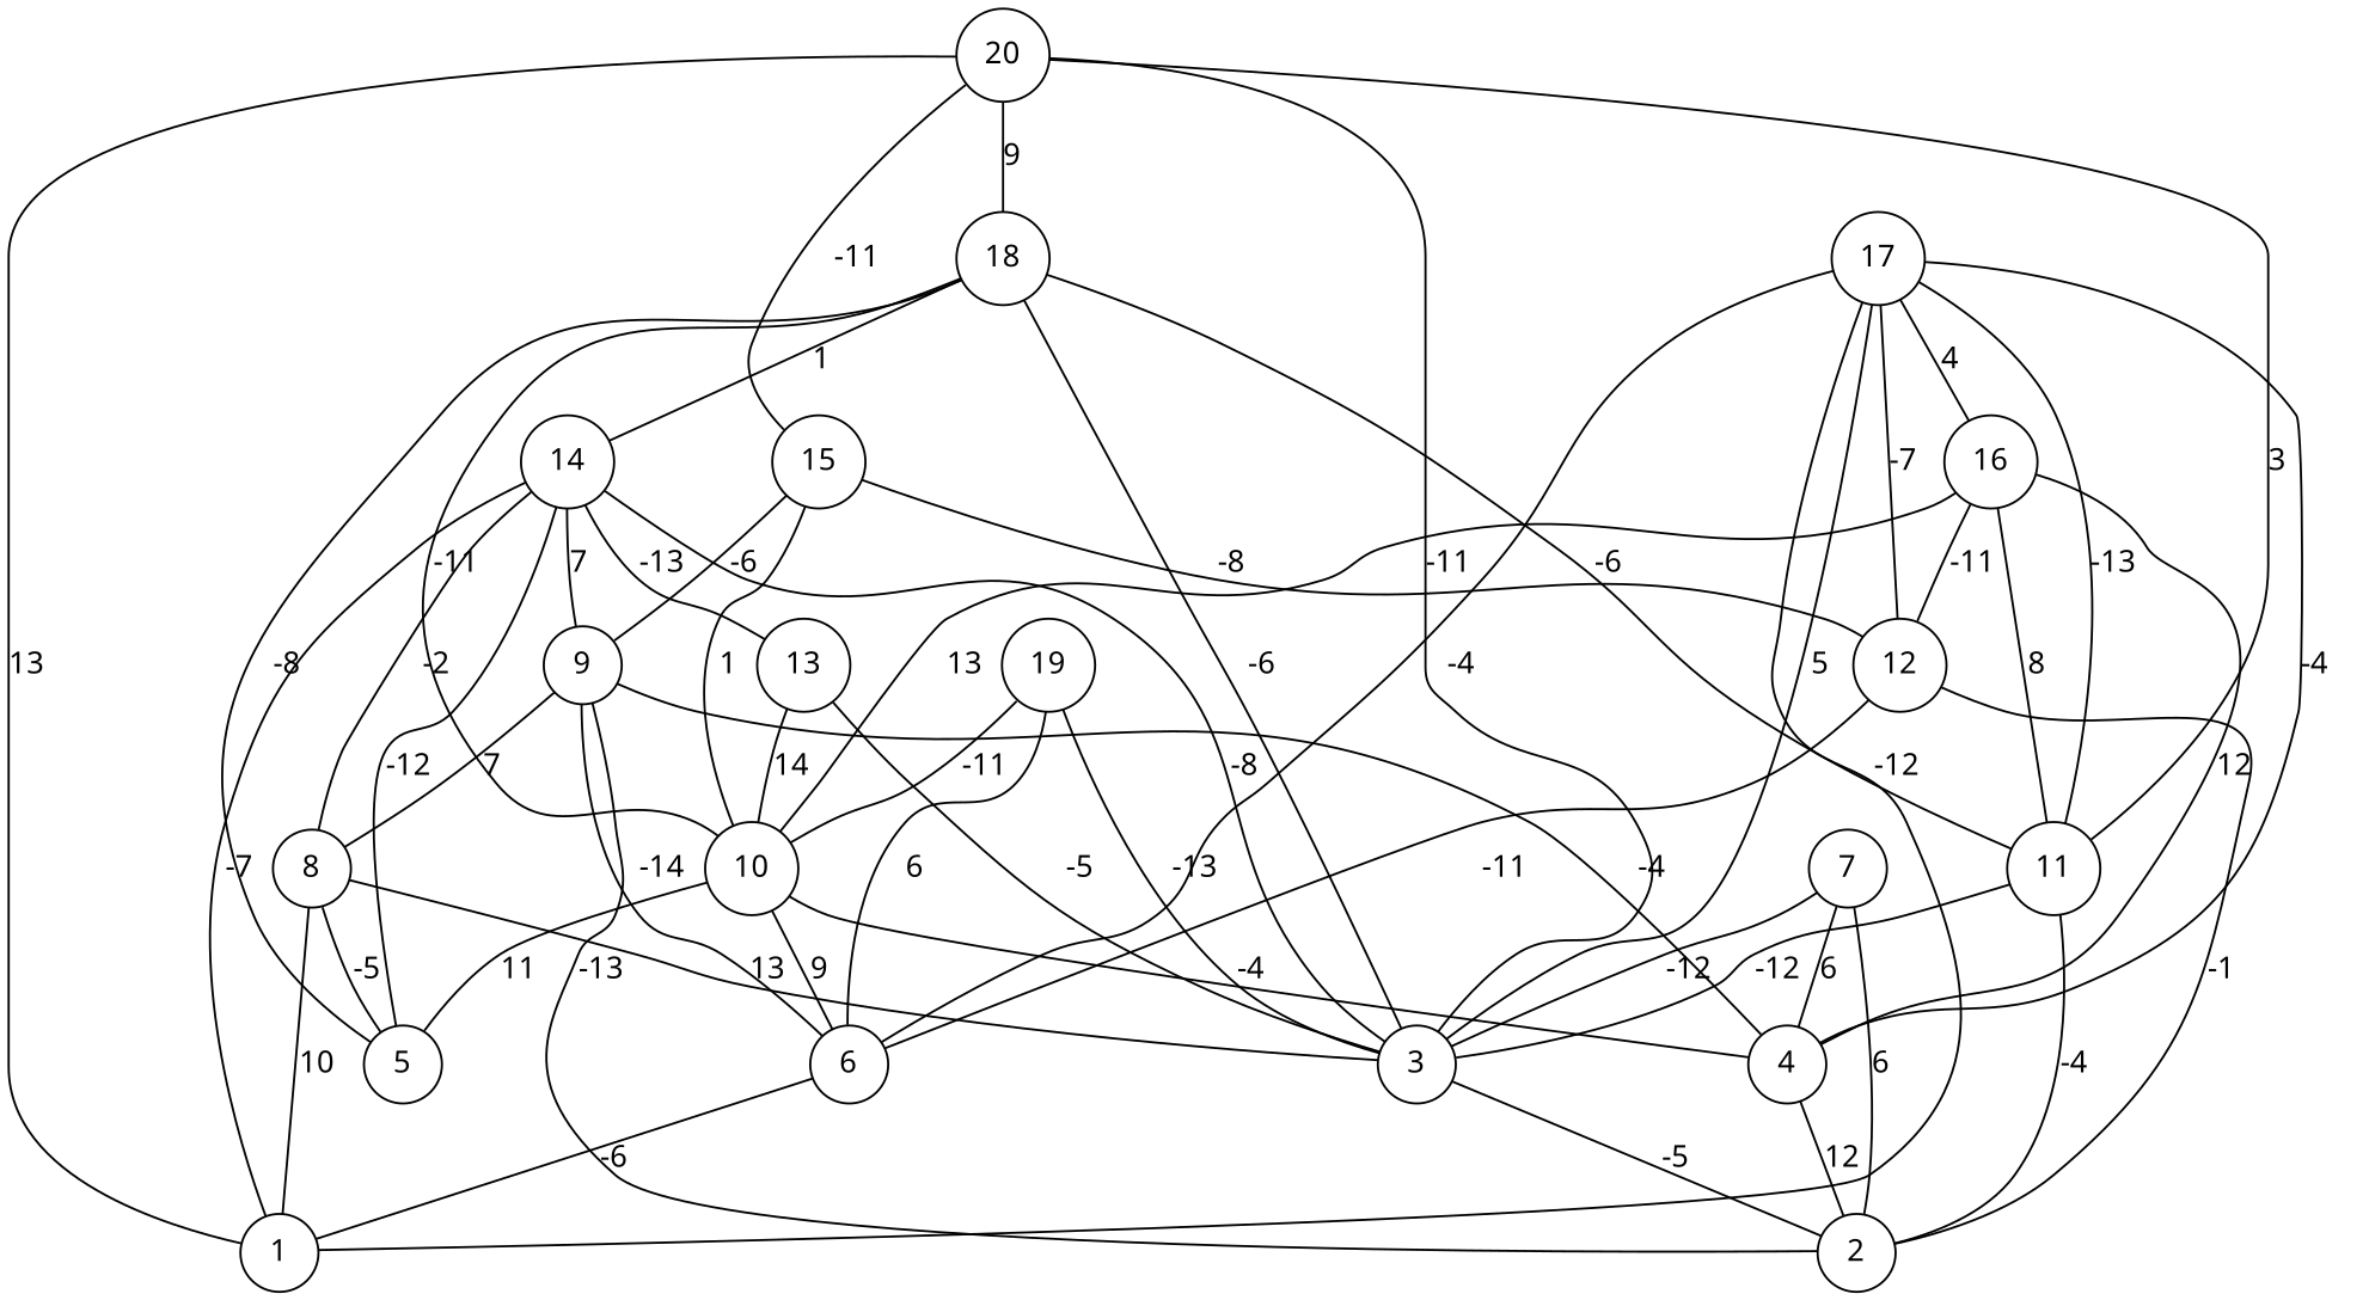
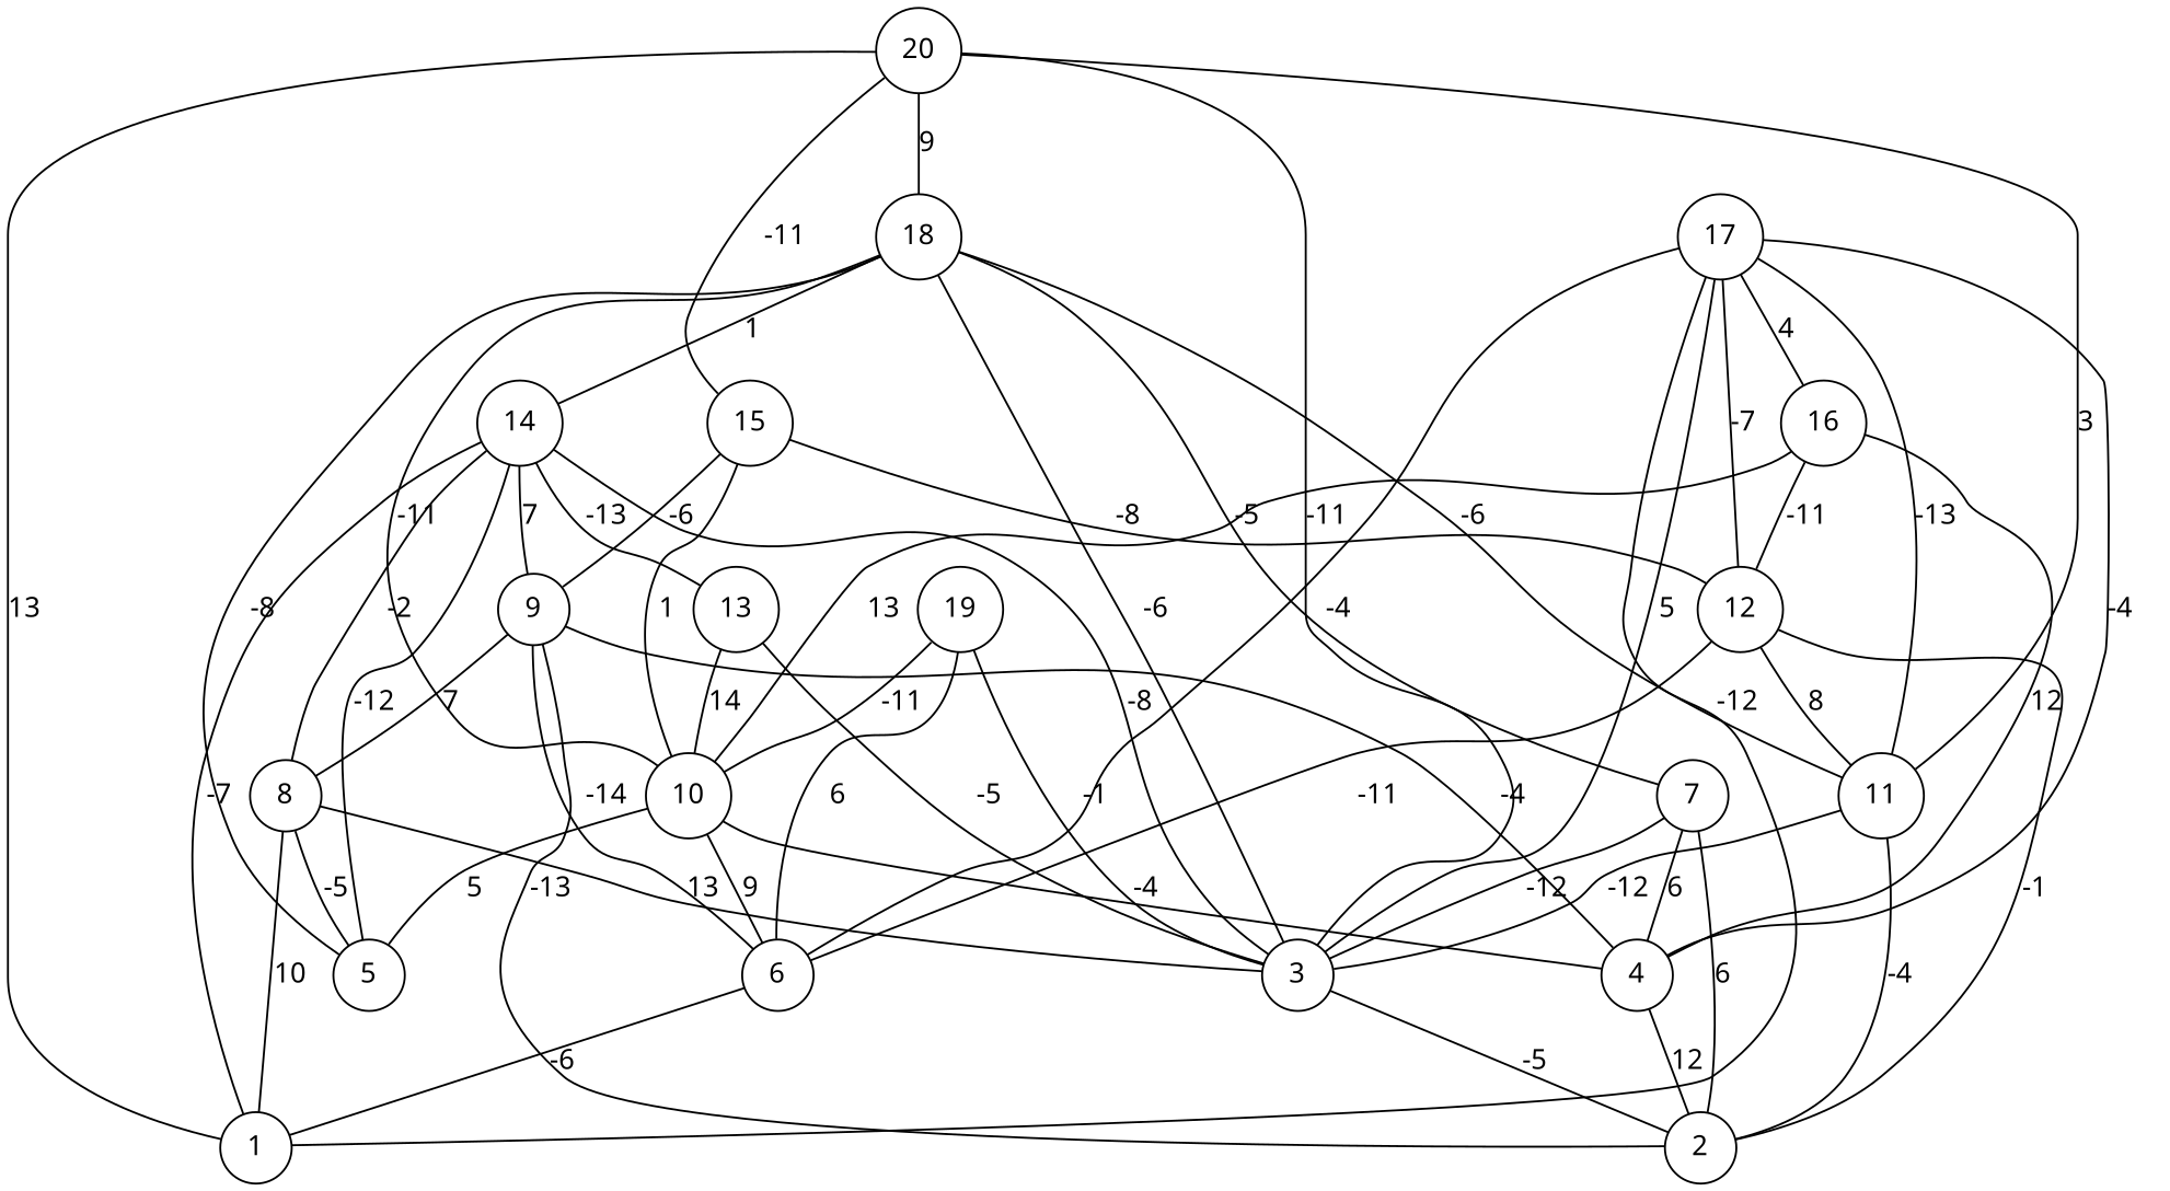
  graph {
    fontname="Noto Sans"
    node [fontname="Noto Sans" shape=circle]
    edge [fontname="Noto Sans"]
    20
    1
    3
    11
    15
    18
    2
    10
    12
    9
    16
    4
    5
    7
    14
    6
    8
    13
    19
    17
    20 -- 1 [label=13]
    20 -- 3 [label=-11]
    20 -- 11 [label=3]
    20 -- 15 [label=-11]
    20 -- 18 [label=9]
    3 -- 2 [label=-5]
    11 -- 3 [label=-12]
    11 -- 2 [label=-4]
    15 -- 10 [label=1]
    15 -- 12 [label=-8]
    15 -- 9 [label=-6]
    18 -- 3 [label=-6]
    18 -- 11 [label=-6]
    18 -- 10 [label=-11]
    18 -- 5 [label=-8]
+   18 -- 7 [label=-5]
    18 -- 14 [label=1]
    10 -- 4 [label=-4]
-   10 -- 5 [label=11]
+   10 -- 5 [label=5]
    10 -- 6 [label=9]
-   16 -- 11 [label=8]
+   12 -- 11 [label=8]
    12 -- 2 [label=-1]
    12 -- 6 [label=-11]
    9 -- 2 [label=-13]
    9 -- 4 [label=-4]
    9 -- 6 [label=-14]
    9 -- 8 [label=7]
    16 -- 10 [label=13]
    16 -- 12 [label=-11]
    16 -- 4 [label=12]
    4 -- 2 [label=12]
    7 -- 3 [label=-12]
    7 -- 2 [label=6]
    7 -- 4 [label=6]
    14 -- 1 [label=-7]
    14 -- 3 [label=-8]
    14 -- 9 [label=7]
    14 -- 5 [label=-12]
    14 -- 8 [label=-2]
    14 -- 13 [label=-13]
    6 -- 1 [label=-6]
    8 -- 1 [label=10]
    8 -- 3 [label=13]
    8 -- 5 [label=-5]
    13 -- 3 [label=-5]
    13 -- 10 [label=14]
-   19 -- 3 [label=-13]
+   19 -- 3 [label=-1]
    19 -- 10 [label=-11]
    19 -- 6 [label=6]
    17 -- 1 [label=-12]
    17 -- 3 [label=5]
    17 -- 11 [label=-13]
    17 -- 12 [label=-7]
    17 -- 16 [label=4]
    17 -- 4 [label=-4]
    17 -- 6 [label=-4]
  }
